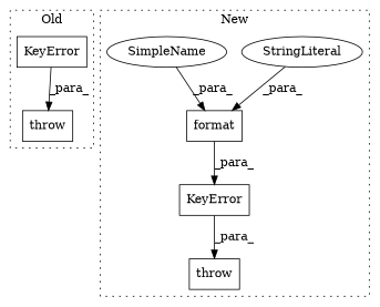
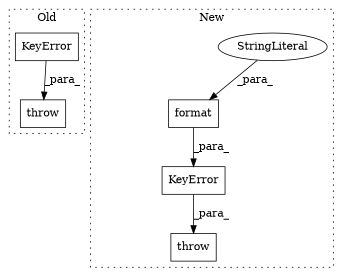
  digraph {
    node [a=32 l="9,1" s=8639 shape=box]
    n1 [label=KeyError s="8645,8707"]
    n2 [a=53 l=6 label=throw]
    n3 [l="7,1" label=format s="8701,8712"]
    n4 [a=45 l=46 label=StringLiteral s=8654 shape=ellipse]
    n5 [a=53 l=6 label=throw]
    n6 [label=KeyError s="8645,8713"]
-   n7 [a=42 l=4 label=SimpleName s=8708 shape=ellipse]
    subgraph cluster_1 {
      label=Old
      style=dotted
      n1
      n2
    }
    subgraph cluster_2 {
      label=New
      style=dotted
      n3
      n4
      n5
      n6
-     n7
    }
    n1 -> n2 [label=_para_]
    n3 -> n6 [label=_para_]
    n4 -> n3 [label=_para_]
    n6 -> n5 [label=_para_]
-   n7 -> n3 [label=_para_]
  }
